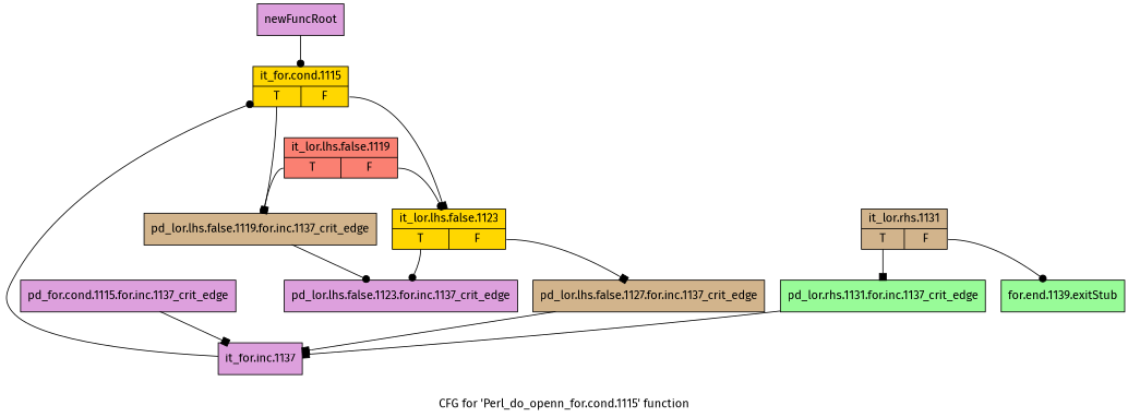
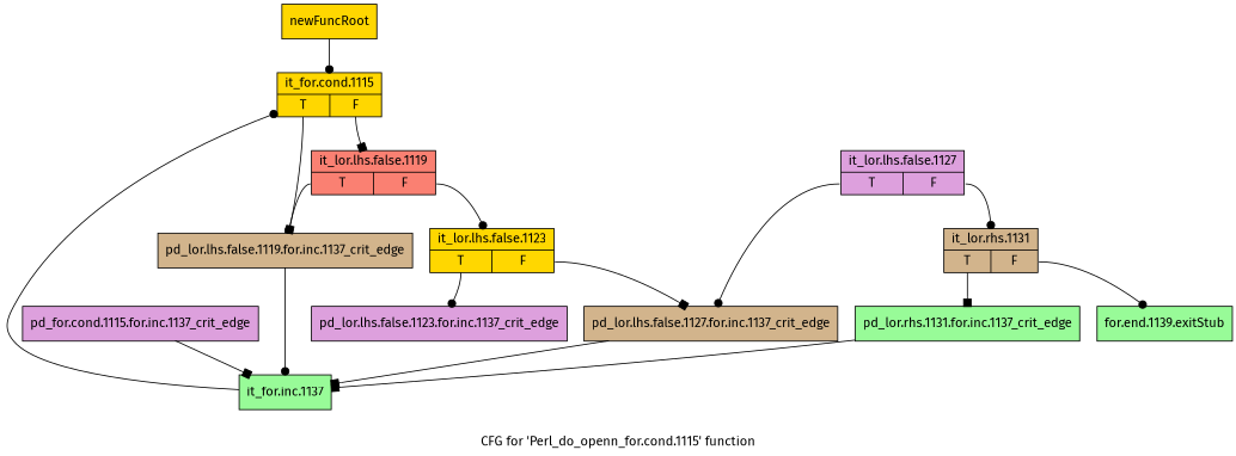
  digraph {
    fontname="Fira Sans"
    label="CFG for 'Perl_do_openn_for.cond.1115' function"
    node [fillcolor=plum fontname="Fira Sans" shape=record style=filled]
    edge [arrowhead=dot fontname="Fira Sans"]
-   n1 [label="{newFuncRoot}"]
+   n1 [fillcolor=gold label="{newFuncRoot}"]
    n2 [fillcolor=gold label="{it_for.cond.1115|{<s0>T|<s1>F}}"]
    n3 [fillcolor=salmon label="{it_lor.lhs.false.1119|{<s0>T|<s1>F}}"]
    n4 [fillcolor=tan label="{pd_lor.lhs.false.1119.for.inc.1137_crit_edge}"]
    n5 [label="{pd_for.cond.1115.for.inc.1137_crit_edge}"]
-   n6 [label="{it_for.inc.1137}"]
+   n6 [fillcolor=palegreen label="{it_for.inc.1137}"]
    n7 [fillcolor=gold label="{it_lor.lhs.false.1123|{<s0>T|<s1>F}}"]
    n8 [fillcolor=palegreen label="{for.end.1139.exitStub}"]
    n9 [label="{pd_lor.lhs.false.1123.for.inc.1137_crit_edge}"]
    n10 [fillcolor=tan label="{pd_lor.lhs.false.1127.for.inc.1137_crit_edge}"]
+   n11 [label="{it_lor.lhs.false.1127|{<s0>T|<s1>F}}"]
    n12 [fillcolor=tan label="{it_lor.rhs.1131|{<s0>T|<s1>F}}"]
    n13 [fillcolor=palegreen label="{pd_lor.rhs.1131.for.inc.1137_crit_edge}"]
    n1 -> n2
-   n2 -> n7 [arrowhead=box tailport=s1]
+   n2 -> n3 [arrowhead=box tailport=s1]
    n2 -> n4 [arrowhead=box tailport=s0]
    n3 -> n4 [tailport=s0]
    n3 -> n7 [tailport=s1]
-   n4 -> n9
+   n4 -> n6
    n5 -> n6 [arrowhead=box]
    n6 -> n2
    n7 -> n9 [tailport=s0]
    n7 -> n10 [arrowhead=box tailport=s1]
    n10 -> n6 [arrowhead=box]
+   n11 -> n10 [tailport=s0]
+   n11 -> n12 [tailport=s1]
    n12 -> n8 [tailport=s1]
    n12 -> n13 [arrowhead=box tailport=s0]
    n13 -> n6 [arrowhead=box]
  }
